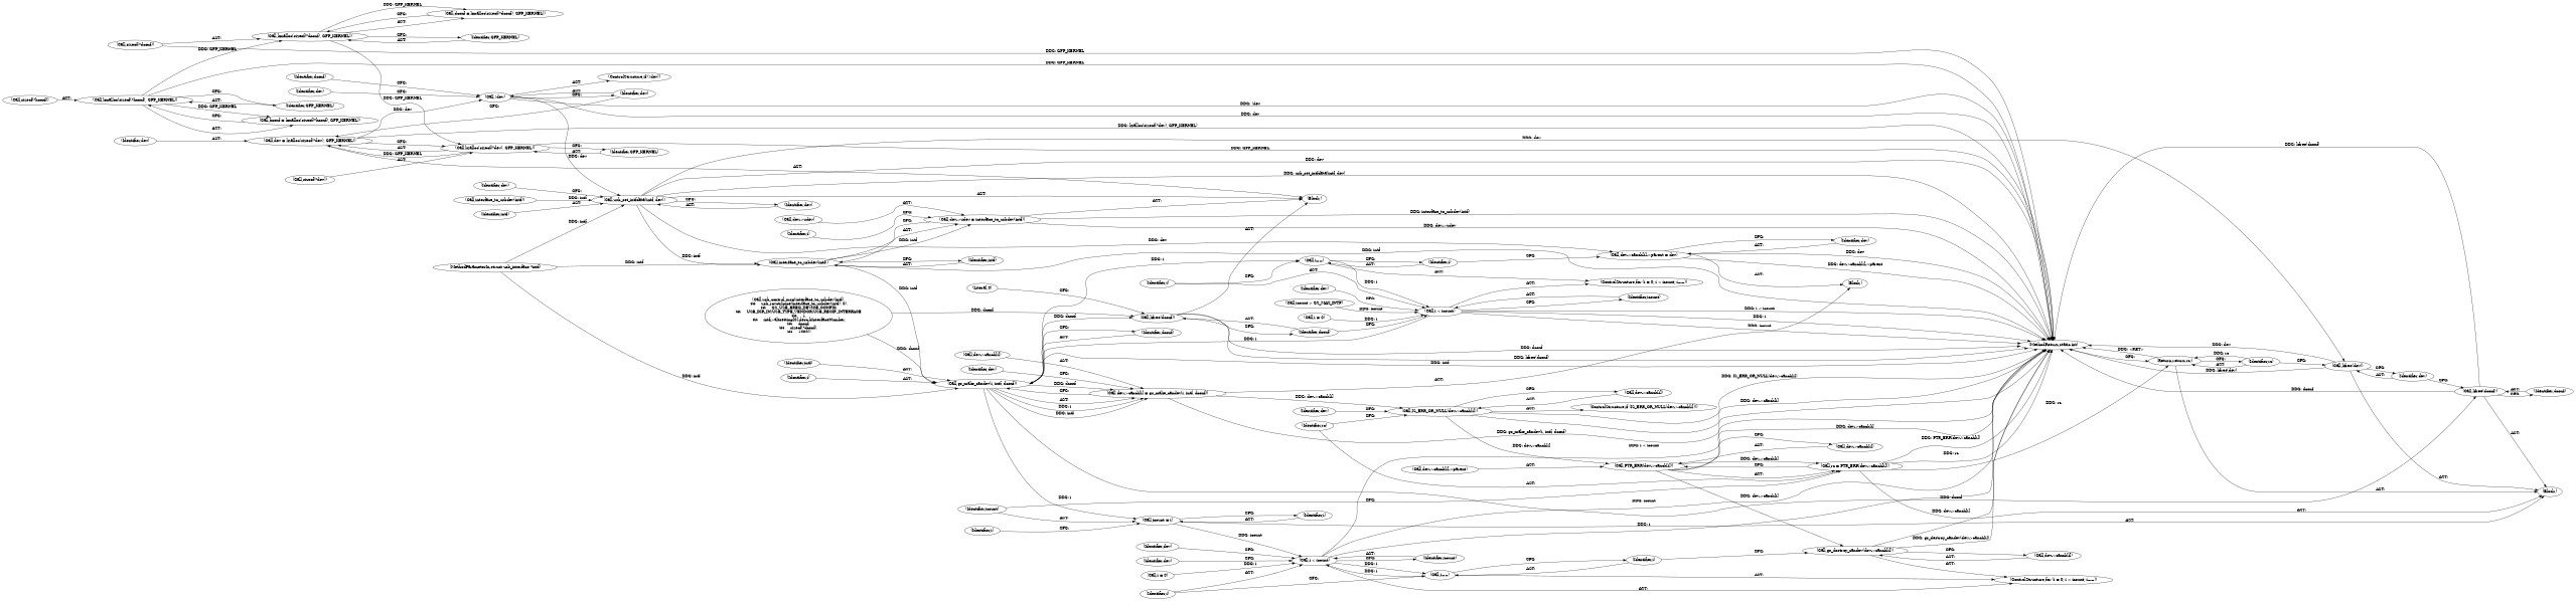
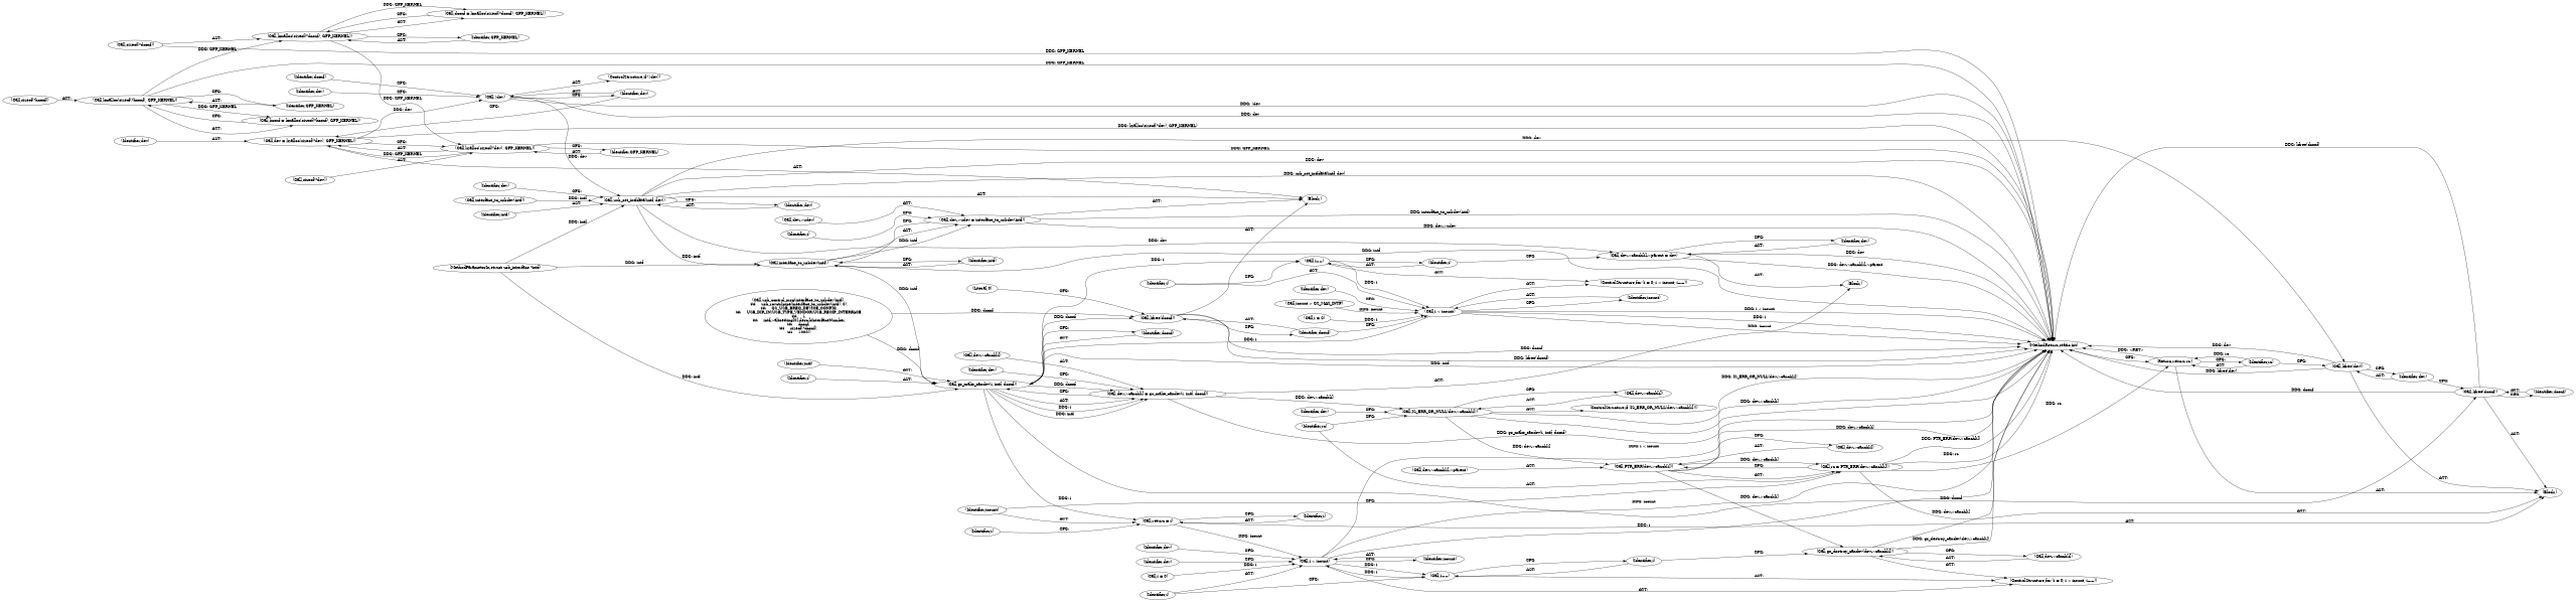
  digraph {
    rankdir=LR
    n1 [label="(Call,dev = kzalloc(sizeof(*dev), GFP_KERNEL))"]
    n2 [label="(Call,kzalloc(sizeof(*dev), GFP_KERNEL))"]
    n3 [label="(Call,!dev)"]
    n4 [label="(MethodReturn,static int)"]
    n5 [label="(Block,)"]
    n6 [label="(Identifier,GFP_KERNEL)"]
    n7 [label="(Call,usb_set_intfdata(intf, dev))"]
    n8 [label="(Identifier,dev)"]
    n9 [label="(ControlStructure,if (!dev))"]
    n10 [label="(Return,return rc;)"]
    n11 [label="(Call,kmalloc(sizeof(*dconf), GFP_KERNEL))"]
    n12 [label="(Call,dconf = kmalloc(sizeof(*dconf), GFP_KERNEL))"]
    n13 [label="(Identifier,GFP_KERNEL)"]
    n14 [label="(Call,kmalloc(sizeof(*hconf), GFP_KERNEL))"]
    n15 [label="(Identifier,GFP_KERNEL)"]
    n16 [label="(Call,hconf = kmalloc(sizeof(*hconf), GFP_KERNEL))"]
    n17 [label="(Call,interface_to_usbdev(intf))"]
    n18 [label="(Call,kfree(dev))"]
    n19 [label="(Call,dev->canch[i]->parent = dev)"]
    n20 [label="(Identifier,dev)"]
    n21 [label="(Call,dev->udev = interface_to_usbdev(intf))"]
    n22 [label="(Call,gs_make_candev(i, intf, dconf))"]
    n23 [label="(Identifier,intf)"]
    n24 [label="(Block,)"]
    n25 [label="(Identifier,dev)"]
    n26 [label="(Block,)"]
    n27 [label="(Identifier,dev)"]
    n28 [label="(Call,i++)"]
    n29 [label="(Call,dev->canch[i] = gs_make_candev(i, intf, dconf))"]
-   n30 [label="(Call,icount = i)"]
+   n30 [label="(Call,return = i)"]
    n31 [label="(Call,kfree(dconf))"]
    n32 [label="(Call,kfree(dconf))"]
    n33 [label="(Identifier,dconf)"]
    n34 [label="(Call,i < icount)"]
    n35 [label="(Identifier,i)"]
    n36 [label="(ControlStructure,for (i = 0; i < icount; i++))"]
    n37 [label="(Call,IS_ERR_OR_NULL(dev->canch[i]))"]
    n38 [label="(Call,i < icount)"]
    n39 [label="(Identifier,i)"]
    n40 [label="(Identifier,dconf)"]
    n41 [label="(Identifier,dconf)"]
    n42 [label="(Identifier,icount)"]
    n43 [label="(Call,PTR_ERR(dev->canch[i]))"]
    n44 [label="(Call,dev->canch[i])"]
    n45 [label="(ControlStructure,if (IS_ERR_OR_NULL(dev->canch[i])))"]
    n46 [label="(Call,rc = PTR_ERR(dev->canch[i]))"]
    n47 [label="(Call,gs_destroy_candev(dev->canch[i]))"]
    n48 [label="(Call,dev->canch[i])"]
    n49 [label="(ControlStructure,for (i = 0; i < icount; i++))"]
    n50 [label="(Call,dev->canch[i])"]
    n51 [label="(Identifier,rc)"]
    n52 [label="(Call,i++)"]
    n53 [label="(Identifier,icount)"]
    n54 [label="(Identifier,i)"]
    n55 [label="(Identifier,i)"]
    n56 [label="(Call,dev->udev)"]
    n57 [label="(Literal,0)"]
    n58 [label="(Identifier,dev)"]
    n59 [label="(Call,i = 0)"]
    n60 [label="(Call,sizeof(*dev))"]
    n61 [label="(Identifier,icount)"]
    n62 [label="(Call,sizeof(*dconf))"]
    n63 [label="(Identifier,dev)"]
    n64 [label="(Identifier,dconf)"]
    n65 [label="(Identifier,dev)"]
    n66 [label="(Identifier,dev)"]
    n67 [label="(Identifier,dev)"]
    n68 [label="(Call,icount > GS_MAX_INTF)"]
    n69 [label="(Identifier,i)"]
    n70 [label="(Call,interface_to_usbdev(intf))"]
    n71 [label="(Call,dev->canch[i]->parent)"]
    n72 [label="(Identifier,dev)"]
    n73 [label="(Identifier,intf)"]
    n74 [label="(Identifier,rc)"]
    n75 [label="(Call,sizeof(*hconf))"]
    n76 [label="(Identifier,i)"]
    n77 [label="(Identifier,intf)"]
    n78 [label="(Identifier,dev)"]
    n79 [label="(Identifier,i)"]
    n80 [label="(Identifier,i)"]
    n81 [label="(Identifier,dev)"]
    n82 [label="(Call,usb_control_msg(interface_to_usbdev(intf),\n \t\t\t     usb_rcvctrlpipe(interface_to_usbdev(intf), 0),\n \t\t\t     GS_USB_BREQ_DEVICE_CONFIG,\n \t\t\t     USB_DIR_IN|USB_TYPE_VENDOR|USB_RECIP_INTERFACE,\n \t\t\t     1,\n \t\t\t     intf->altsetting[0].desc.bInterfaceNumber,\n\t\t\t     dconf,\n\t\t\t     sizeof(*dconf),\n \t\t\t     1000))"]
    n83 [label="(Call,dev->canch[i])"]
    n84 [label="(MethodParameterIn,struct usb_interface *intf)"]
    n85 [label="(Call,i = 0)"]
    n1 -> n2 [label="CFG: "]
    n1 -> n3 [label="DDG: dev"]
    n1 -> n4 [label="DDG: kzalloc(sizeof(*dev), GFP_KERNEL)"]
    n1 -> n5 [label="AST: "]
    n2 -> n1 [label="AST: "]
    n2 -> n1 [label="DDG: GFP_KERNEL"]
    n2 -> n4 [label="DDG: GFP_KERNEL"]
    n2 -> n6 [label="CFG: "]
    n3 -> n4 [label="DDG: !dev"]
    n3 -> n4 [label="DDG: dev"]
    n3 -> n7 [label="DDG: dev"]
    n3 -> n8 [label="CFG: "]
    n3 -> n9 [label="AST: "]
    n4 -> n10 [label="CFG: "]
    n6 -> n2 [label="AST: "]
    n7 -> n4 [label="DDG: dev"]
    n7 -> n4 [label="DDG: usb_set_intfdata(intf, dev)"]
    n7 -> n5 [label="AST: "]
    n7 -> n17 [label="DDG: intf"]
    n7 -> n18 [label="DDG: dev"]
    n7 -> n19 [label="DDG: dev"]
    n7 -> n20 [label="CFG: "]
    n8 -> n1 [label="CFG: "]
    n8 -> n3 [label="AST: "]
    n10 -> n4 [label="DDG: <RET>"]
    n10 -> n24 [label="AST: "]
    n10 -> n51 [label="CFG: "]
    n11 -> n2 [label="DDG: GFP_KERNEL"]
    n11 -> n12 [label="AST: "]
    n11 -> n12 [label="DDG: GFP_KERNEL"]
    n11 -> n13 [label="CFG: "]
    n12 -> n11 [label="CFG: "]
    n13 -> n11 [label="AST: "]
    n14 -> n4 [label="DDG: GFP_KERNEL"]
    n14 -> n11 [label="DDG: GFP_KERNEL"]
    n14 -> n15 [label="CFG: "]
    n14 -> n16 [label="AST: "]
    n14 -> n16 [label="DDG: GFP_KERNEL"]
    n15 -> n14 [label="AST: "]
    n16 -> n14 [label="CFG: "]
    n17 -> n4 [label="DDG: intf"]
    n17 -> n21 [label="AST: "]
    n17 -> n21 [label="DDG: intf"]
    n17 -> n22 [label="DDG: intf"]
    n17 -> n23 [label="CFG: "]
    n18 -> n4 [label="DDG: kfree(dev)"]
    n18 -> n4 [label="DDG: dev"]
    n18 -> n24 [label="AST: "]
    n18 -> n25 [label="CFG: "]
    n19 -> n4 [label="DDG: dev->canch[i]->parent"]
    n19 -> n4 [label="DDG: dev"]
    n19 -> n26 [label="AST: "]
    n19 -> n27 [label="CFG: "]
    n20 -> n7 [label="AST: "]
    n21 -> n4 [label="DDG: dev->udev"]
    n21 -> n4 [label="DDG: interface_to_usbdev(intf)"]
    n21 -> n5 [label="AST: "]
    n21 -> n17 [label="CFG: "]
    n22 -> n4 [label="DDG: intf"]
    n22 -> n28 [label="DDG: i"]
    n22 -> n29 [label="AST: "]
    n22 -> n29 [label="DDG: i"]
    n22 -> n29 [label="DDG: intf"]
    n22 -> n29 [label="DDG: dconf"]
    n22 -> n30 [label="DDG: i"]
    n22 -> n31 [label="DDG: dconf"]
    n22 -> n32 [label="DDG: dconf"]
    n22 -> n33 [label="CFG: "]
    n23 -> n17 [label="AST: "]
    n25 -> n18 [label="AST: "]
    n25 -> n31 [label="CFG: "]
    n27 -> n19 [label="AST: "]
    n28 -> n34 [label="DDG: i"]
    n28 -> n35 [label="CFG: "]
    n28 -> n36 [label="AST: "]
    n29 -> n4 [label="DDG: gs_make_candev(i, intf, dconf)"]
    n29 -> n22 [label="CFG: "]
    n29 -> n26 [label="AST: "]
    n29 -> n37 [label="DDG: dev->canch[i]"]
    n30 -> n24 [label="AST: "]
    n30 -> n38 [label="DDG: icount"]
    n30 -> n39 [label="CFG: "]
    n31 -> n4 [label="DDG: dconf"]
    n31 -> n4 [label="DDG: kfree(dconf)"]
    n31 -> n24 [label="AST: "]
    n31 -> n40 [label="CFG: "]
    n32 -> n4 [label="DDG: dconf"]
    n32 -> n4 [label="DDG: kfree(dconf)"]
    n32 -> n5 [label="AST: "]
    n32 -> n41 [label="CFG: "]
    n33 -> n22 [label="AST: "]
    n34 -> n4 [label="DDG: i < icount"]
    n34 -> n4 [label="DDG: i"]
    n34 -> n4 [label="DDG: icount"]
    n34 -> n22 [label="DDG: i"]
    n34 -> n36 [label="AST: "]
    n34 -> n42 [label="CFG: "]
    n35 -> n19 [label="CFG: "]
    n35 -> n28 [label="AST: "]
    n37 -> n4 [label="DDG: IS_ERR_OR_NULL(dev->canch[i])"]
    n37 -> n4 [label="DDG: dev->canch[i]"]
    n37 -> n43 [label="DDG: dev->canch[i]"]
    n37 -> n44 [label="CFG: "]
    n37 -> n45 [label="AST: "]
    n38 -> n4 [label="DDG: i < icount"]
    n38 -> n4 [label="DDG: icount"]
    n38 -> n4 [label="DDG: i"]
    n38 -> n49 [label="AST: "]
    n38 -> n52 [label="DDG: i"]
    n38 -> n53 [label="CFG: "]
    n39 -> n30 [label="AST: "]
    n40 -> n31 [label="AST: "]
    n41 -> n32 [label="AST: "]
    n41 -> n34 [label="CFG: "]
    n42 -> n34 [label="AST: "]
    n43 -> n4 [label="DDG: dev->canch[i]"]
    n43 -> n46 [label="AST: "]
    n43 -> n46 [label="DDG: dev->canch[i]"]
    n43 -> n47 [label="DDG: dev->canch[i]"]
    n43 -> n48 [label="CFG: "]
    n44 -> n37 [label="AST: "]
    n46 -> n4 [label="DDG: PTR_ERR(dev->canch[i])"]
    n46 -> n4 [label="DDG: rc"]
    n46 -> n10 [label="DDG: rc"]
    n46 -> n24 [label="AST: "]
    n46 -> n43 [label="CFG: "]
    n47 -> n4 [label="DDG: gs_destroy_candev(dev->canch[i])"]
    n47 -> n4 [label="DDG: dev->canch[i]"]
    n47 -> n49 [label="AST: "]
    n47 -> n50 [label="CFG: "]
    n48 -> n43 [label="AST: "]
    n50 -> n47 [label="AST: "]
    n51 -> n10 [label="AST: "]
    n51 -> n10 [label="DDG: rc"]
    n51 -> n18 [label="CFG: "]
    n52 -> n38 [label="DDG: i"]
    n52 -> n49 [label="AST: "]
    n52 -> n54 [label="CFG: "]
    n53 -> n38 [label="AST: "]
    n54 -> n47 [label="CFG: "]
    n54 -> n52 [label="AST: "]
    n55 -> n22 [label="AST: "]
    n56 -> n21 [label="AST: "]
    n57 -> n32 [label="CFG: "]
    n58 -> n1 [label="AST: "]
    n59 -> n34 [label="DDG: i"]
    n60 -> n2 [label="AST: "]
    n61 -> n30 [label="AST: "]
    n61 -> n46 [label="CFG: "]
    n62 -> n4 [label="DDG: GFP_KERNEL"]
    n62 -> n11 [label="AST: "]
    n63 -> n34 [label="CFG: "]
    n64 -> n3 [label="CFG: "]
    n65 -> n38 [label="CFG: "]
    n66 -> n38 [label="CFG: "]
    n67 -> n37 [label="CFG: "]
    n68 -> n34 [label="DDG: icount"]
    n69 -> n30 [label="CFG: "]
    n70 -> n7 [label="DDG: intf"]
    n71 -> n43 [label="AST: "]
    n72 -> n29 [label="CFG: "]
    n73 -> n22 [label="AST: "]
    n74 -> n37 [label="CFG: "]
    n74 -> n46 [label="AST: "]
    n75 -> n14 [label="AST: "]
    n76 -> n38 [label="AST: "]
    n76 -> n52 [label="CFG: "]
    n77 -> n7 [label="AST: "]
    n78 -> n7 [label="CFG: "]
    n79 -> n28 [label="CFG: "]
    n79 -> n34 [label="AST: "]
    n80 -> n21 [label="CFG: "]
    n81 -> n3 [label="CFG: "]
    n82 -> n22 [label="DDG: dconf"]
    n82 -> n32 [label="DDG: dconf"]
    n83 -> n29 [label="AST: "]
    n84 -> n7 [label="DDG: intf"]
    n84 -> n17 [label="DDG: intf"]
    n84 -> n22 [label="DDG: intf"]
    n85 -> n38 [label="DDG: i"]
  }
